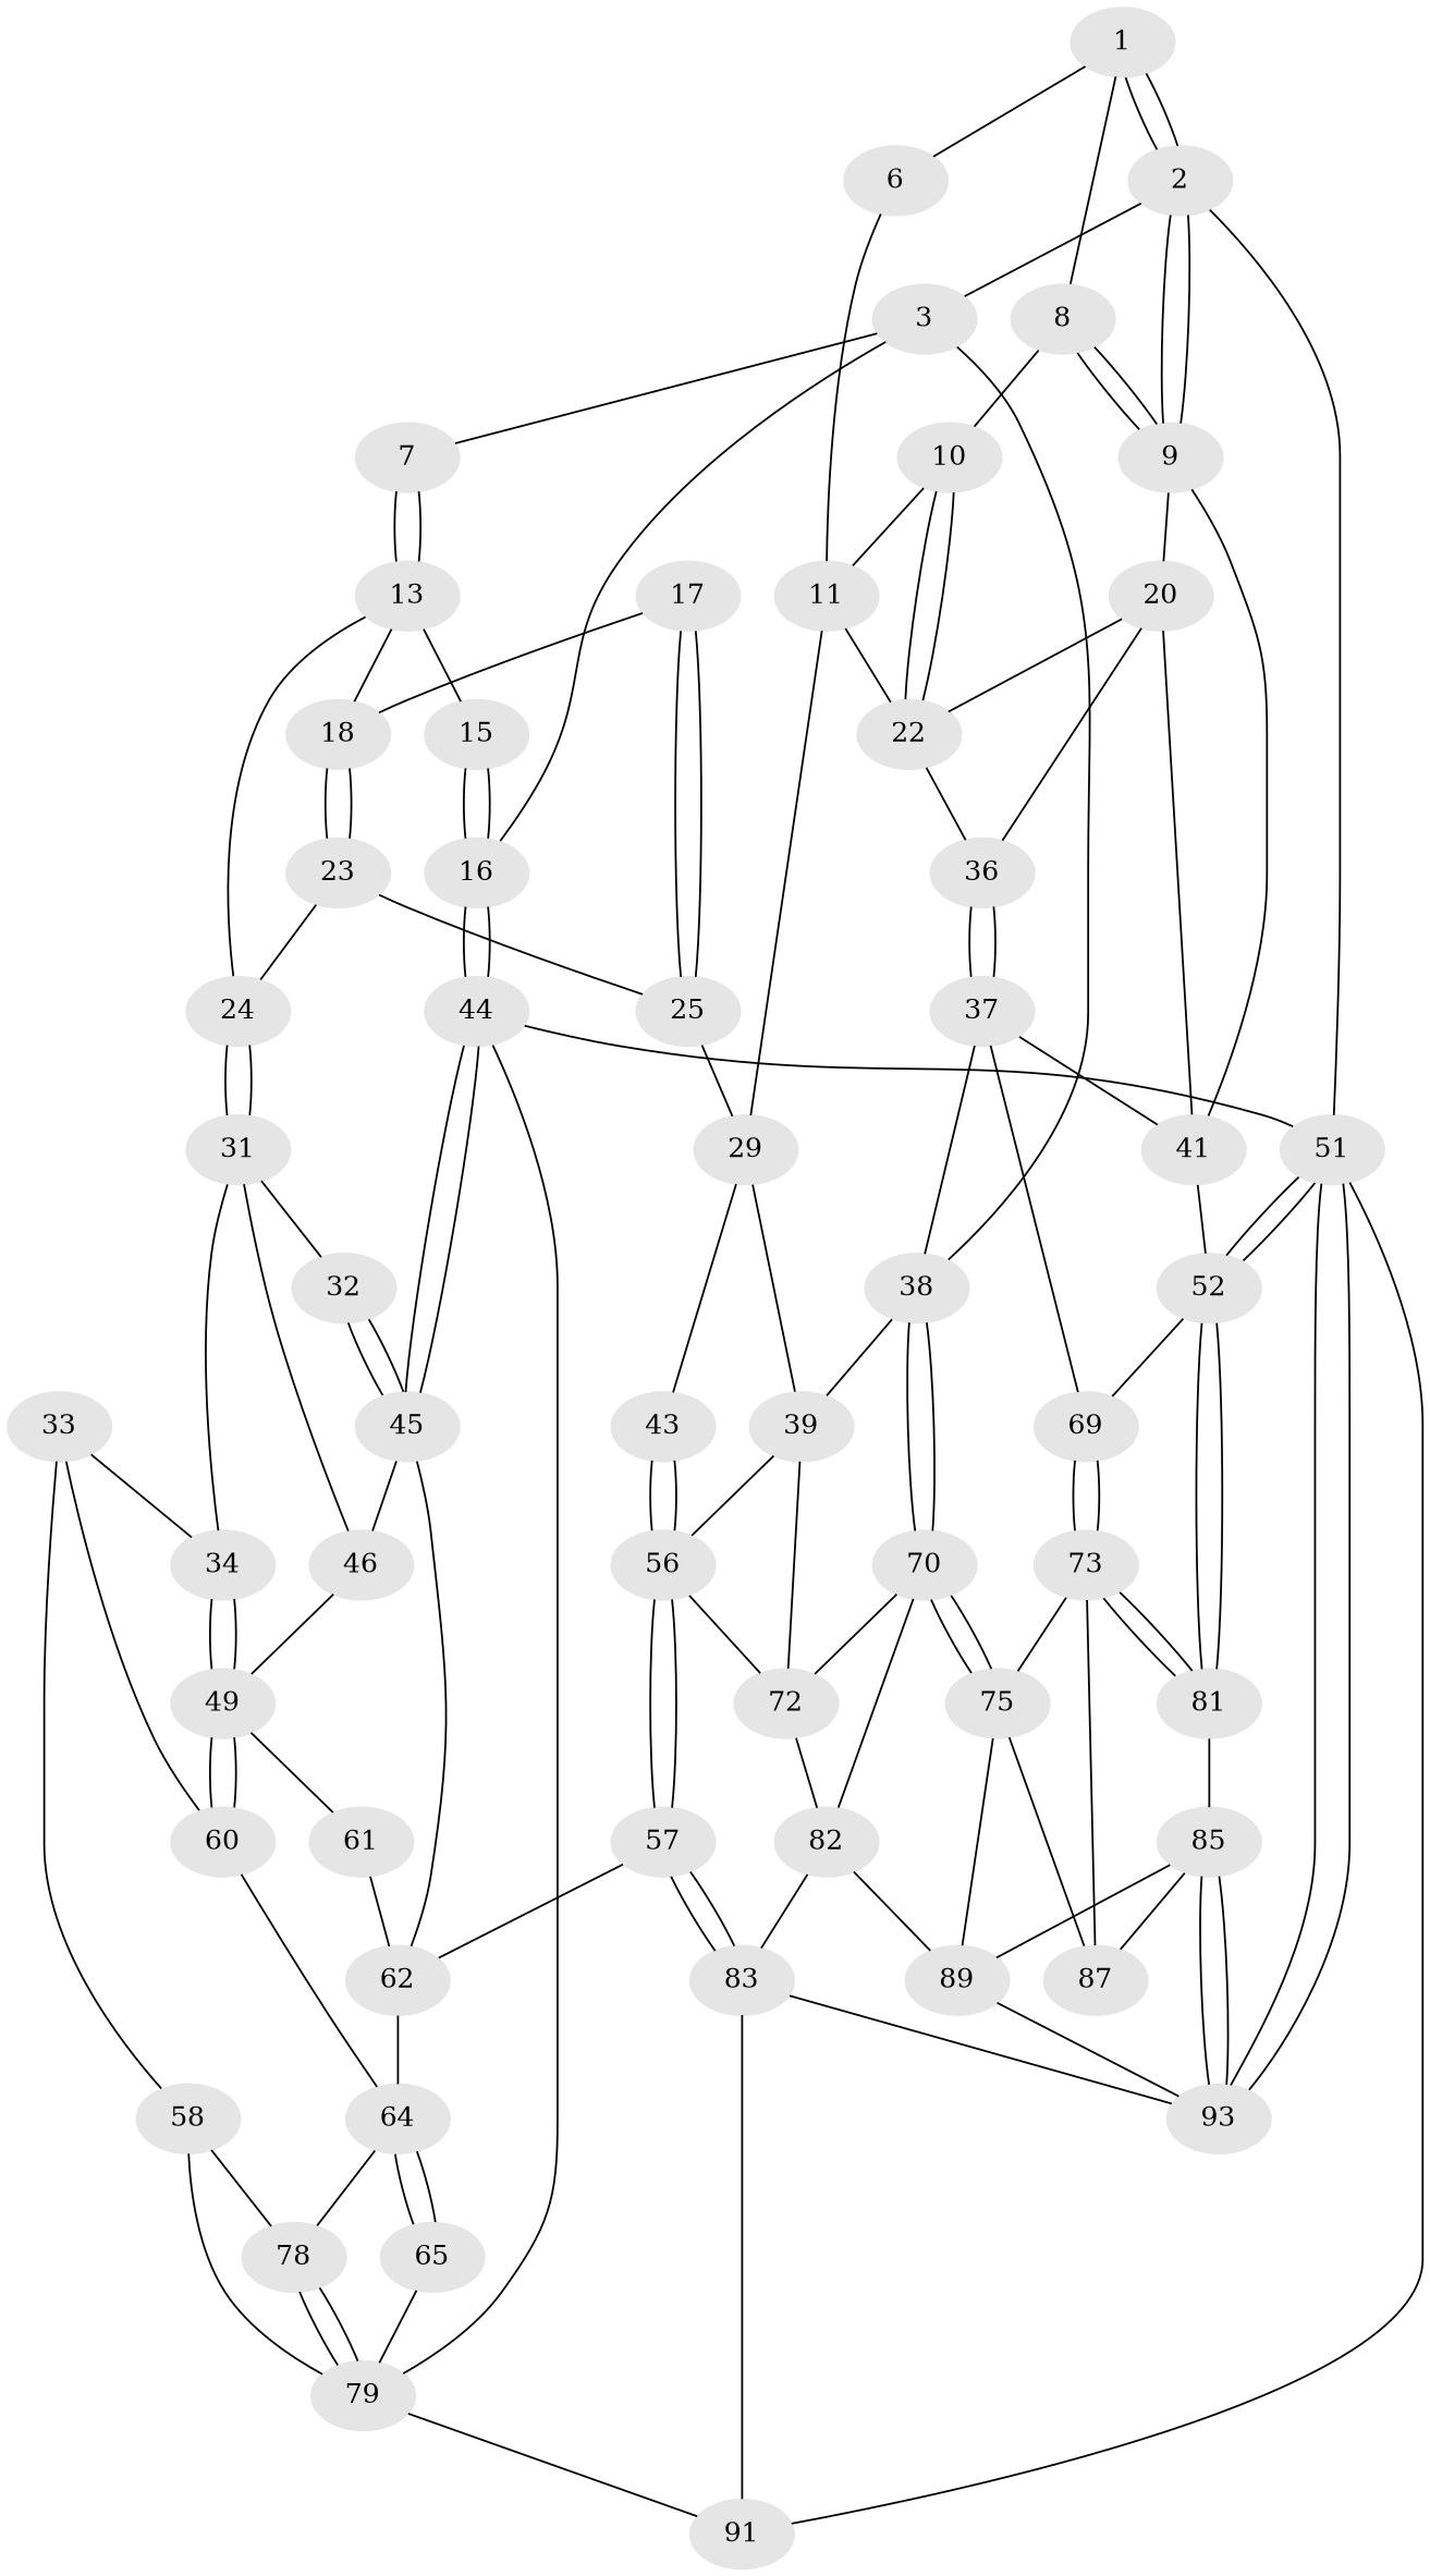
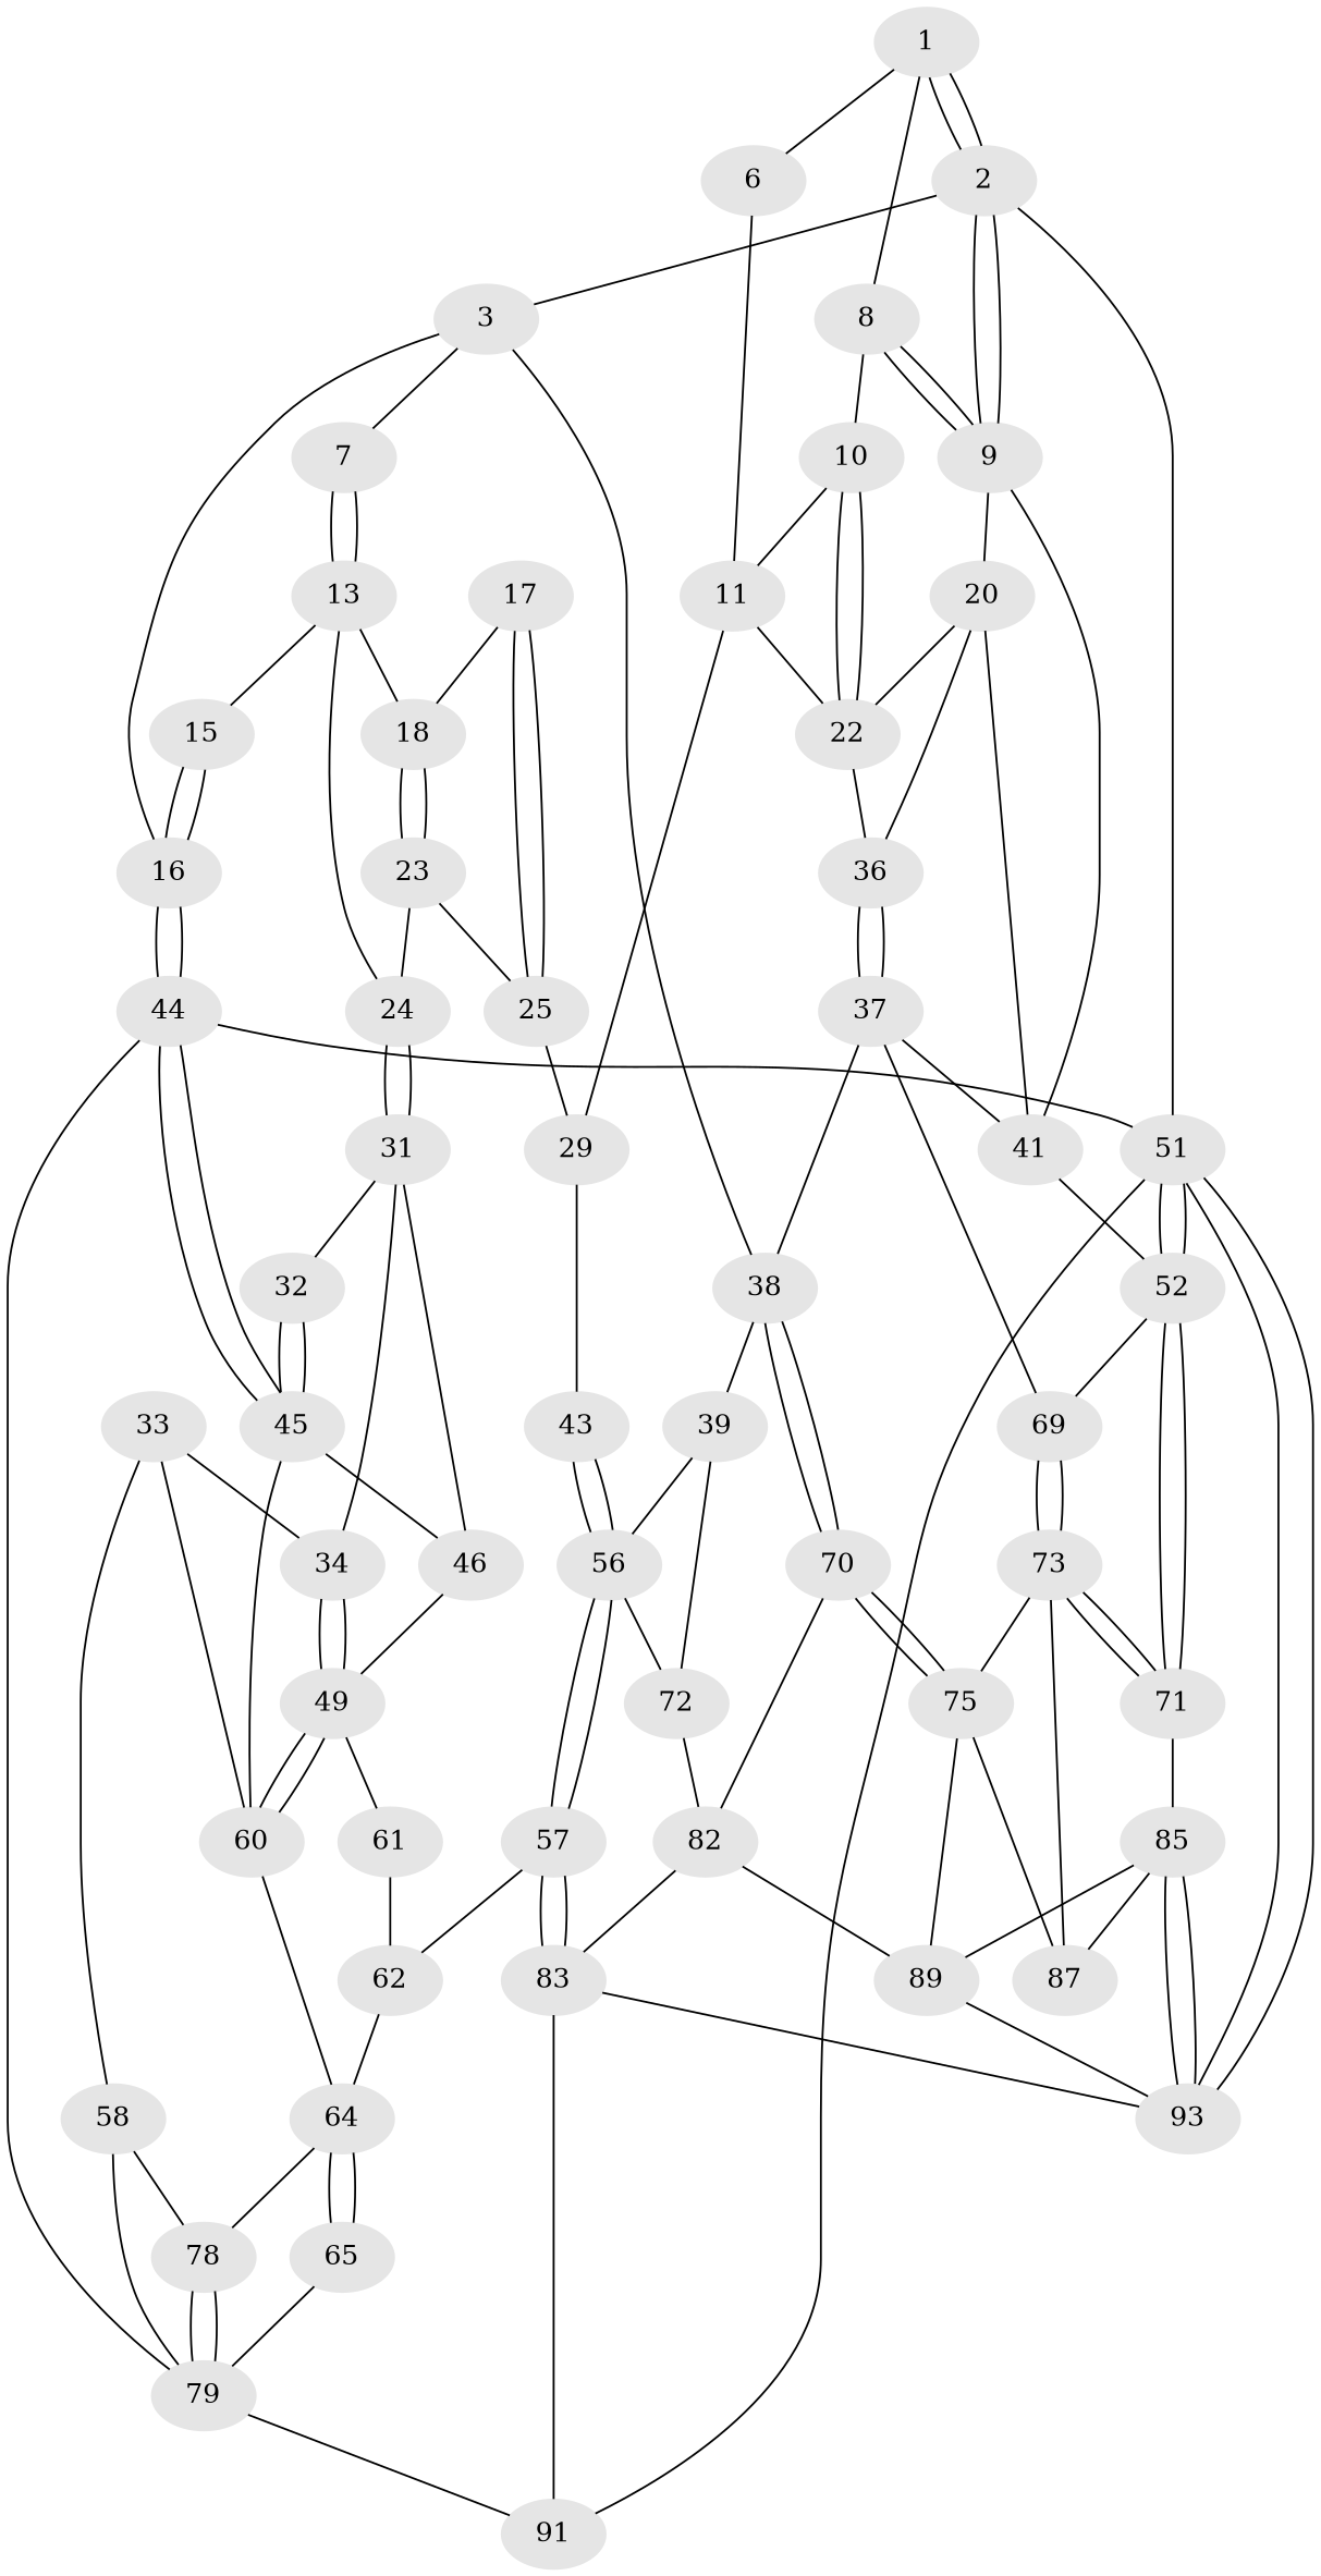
  graph {
    node [color=gray90 style=filled]
    1 [super="+5"]
    2
    6 [super="+12"]
    8
    3 [super="+4"]
    9 [super="+19"]
    51 [super="+55"]
    11 [super="+28"]
    10
    7
    16
    38
    20 [super="+21"]
    41 [super="+48"]
    52 [super="+53"]
    91
    93 [super="+94"]
    13 [super="+14"]
    44 [super="+54"]
    22 [super="+30"]
    29 [super="+40"]
    17
    18
    25 [super="+26"]
    15
    24
    36
    43
    39 [super="+66"]
    23 [super="+27"]
    31 [super="+35"]
    45 [super="+47"]
    32
    79 [super="+80"]
    37 [super="+42"]
    33 [super="+59"]
    34
    58 [super="+77"]
    60
    46
    56 [super="+67"]
    72 [super="+76"]
    49 [super="+50"]
    62 [super="+63"]
    78
    64 [super="+68"]
    61
    69
    70 [super="+71"]
    73 [super="+74"]
    75 [super="+88"]
    82 [super="+84"]
    57
-   81
+   81 [label=71]
    65
    85 [super="+86"]
    83 [super="+90"]
    87
    89 [super="+92"]
    1 -- 2
    1 -- 2
    1 -- 6
    1 -- 8
    2 -- 3
    2 -- 9
    2 -- 9
    2 -- 51
    6 -- 11
    8 -- 9
    8 -- 9
    8 -- 10
    3 -- 7
    3 -- 16
    3 -- 38
    9 -- 20
    9 -- 41
    51 -- 52
    51 -- 52
    51 -- 91
    51 -- 93
    51 -- 93
    11 -- 22
    11 -- 29
    10 -- 11
    10 -- 22
    10 -- 22
    7 -- 13
    7 -- 13
    16 -- 44
    16 -- 44
    38 -- 39
    38 -- 70
    38 -- 70
    20 -- 41
    20 -- 22
    20 -- 36
    41 -- 52
    52 -- 69
    52 -- 81
    52 -- 81
    13 -- 18
    13 -- 15
    13 -- 24
    44 -- 51
    44 -- 45
    44 -- 45
    44 -- 79
    22 -- 36
    29 -- 43
-   29 -- 39
    17 -- 18
    17 -- 25
    17 -- 25
    18 -- 23
    18 -- 23
    25 -- 29
    15 -- 16
    15 -- 16
    24 -- 31
    24 -- 31
    36 -- 37
    36 -- 37
    43 -- 56
    43 -- 56
    39 -- 56
    39 -- 72
    23 -- 25
    23 -- 24
    31 -- 32
    31 -- 34
    31 -- 46
    45 -- 46
-   45 -- 62
+   45 -- 60
    32 -- 45
    32 -- 45
    79 -- 91
    37 -- 38
    37 -- 41
    37 -- 69
    33 -- 34
    33 -- 58
    33 -- 60
    34 -- 49
    34 -- 49
    58 -- 79
    58 -- 78
    60 -- 64
    46 -- 49
    56 -- 72
    56 -- 57
    56 -- 57
    72 -- 82
    49 -- 60
    49 -- 60
    49 -- 61
    62 -- 64
    78 -- 79
    78 -- 79
    64 -- 78
    64 -- 65
    64 -- 65
    61 -- 62 [weight=2]
    69 -- 73
    69 -- 73
-   70 -- 72
    70 -- 75
    70 -- 75
    70 -- 82
    73 -- 75
    73 -- 81
    73 -- 81
    73 -- 87
    75 -- 87
    75 -- 89
    82 -- 83
    82 -- 89
    57 -- 62
    57 -- 83
    57 -- 83
    81 -- 85
    65 -- 79
    85 -- 93
    85 -- 93
    85 -- 87
    85 -- 89
    83 -- 91
    83 -- 93
    89 -- 93
  }
